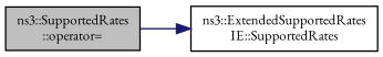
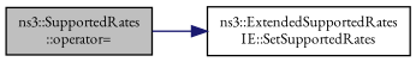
  digraph {
    rankdir=LR
    fontname="EB Garamond"
    node [color=black fontname="EB Garamond" fontsize=10 shape=record style=filled]
    n1 [fillcolor=grey75 fontcolor=black height=0.2 label="ns3::SupportedRates\l::operator=" width=0.4]
-   n2 [fillcolor=white height=0.2 label="ns3::ExtendedSupportedRates\lIE::SupportedRates" width=0.4]
+   n2 [fillcolor=white height=0.2 label="ns3::ExtendedSupportedRates\lIE::SetSupportedRates" width=0.4]
    n1 -> n2 [color=midnightblue fontname="EB Garamond" fontsize=10 labelfontname=Helvetica labelfontsize=10 style=solid]
  }
